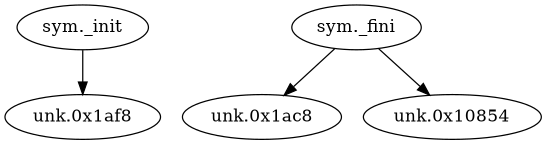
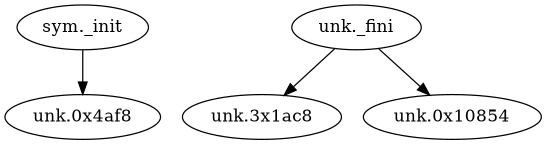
  digraph {
    n1 [label="sym._init"]
-   n2 [label="unk.0x1af8"]
-   n3 [label="unk.0x1ac8"]
-   n4 [label="sym._fini"]
+   n2 [label="unk.0x4af8"]
+   n3 [label="unk.3x1ac8"]
+   n4 [label="unk._fini"]
    n5 [label="unk.0x10854"]
    n1 -> n2
    n4 -> n3
    n4 -> n5
  }
